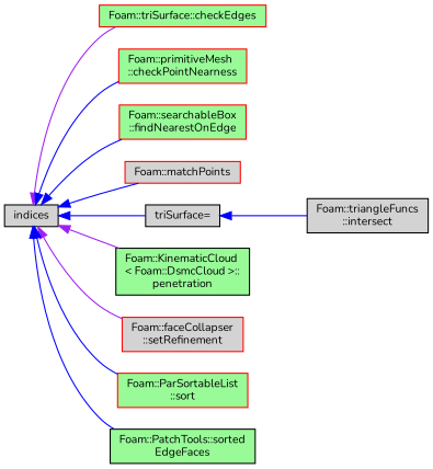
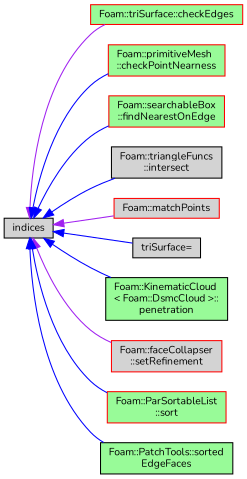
  digraph {
    fontname=Nunito
    rankdir=LR
    node [color=red fillcolor=palegreen fontname=Nunito fontsize=10 shape=record style=filled]
    edge [color=blue dir=back fontname=Nunito fontsize=10 labelfontname=FreeSans labelfontsize=10 style=solid]
    n1 [color=black fillcolor=lightgrey fontcolor=black height=0.2 label=indices width=0.4]
    n2 [height=0.2 label="Foam::triSurface::checkEdges" width=0.4]
    n3 [height=0.2 label="Foam::primitiveMesh\l::checkPointNearness" width=0.4]
    n4 [height=0.2 label="Foam::searchableBox\l::findNearestOnEdge" width=0.4]
    n5 [color=black fillcolor=lightgrey height=0.2 label="Foam::triangleFuncs\l::intersect" width=0.4]
    n6 [fillcolor=lightgrey height=0.2 label="Foam::matchPoints" width=0.4]
    n7 [color=black fillcolor=lightgrey height=0.2 label="triSurface=" width=0.4]
    n8 [color=black height=0.2 label="Foam::KinematicCloud\l\< Foam::DsmcCloud \>::\lpenetration" width=0.4]
    n9 [fillcolor=lightgrey height=0.2 label="Foam::faceCollapser\l::setRefinement" width=0.4]
    n10 [height=0.2 label="Foam::ParSortableList\l::sort" width=0.4]
    n11 [color=black height=0.2 label="Foam::PatchTools::sorted\lEdgeFaces" width=0.4]
    n1 -> n2 [color=purple]
    n1 -> n3
    n1 -> n4
-   n7 -> n5
-   n1 -> n6
+   n1 -> n5
+   n1 -> n6 [color=purple]
    n1 -> n7
-   n1 -> n8 [color=purple]
+   n1 -> n8
    n1 -> n9 [color=purple]
    n1 -> n10
    n1 -> n11
  }
